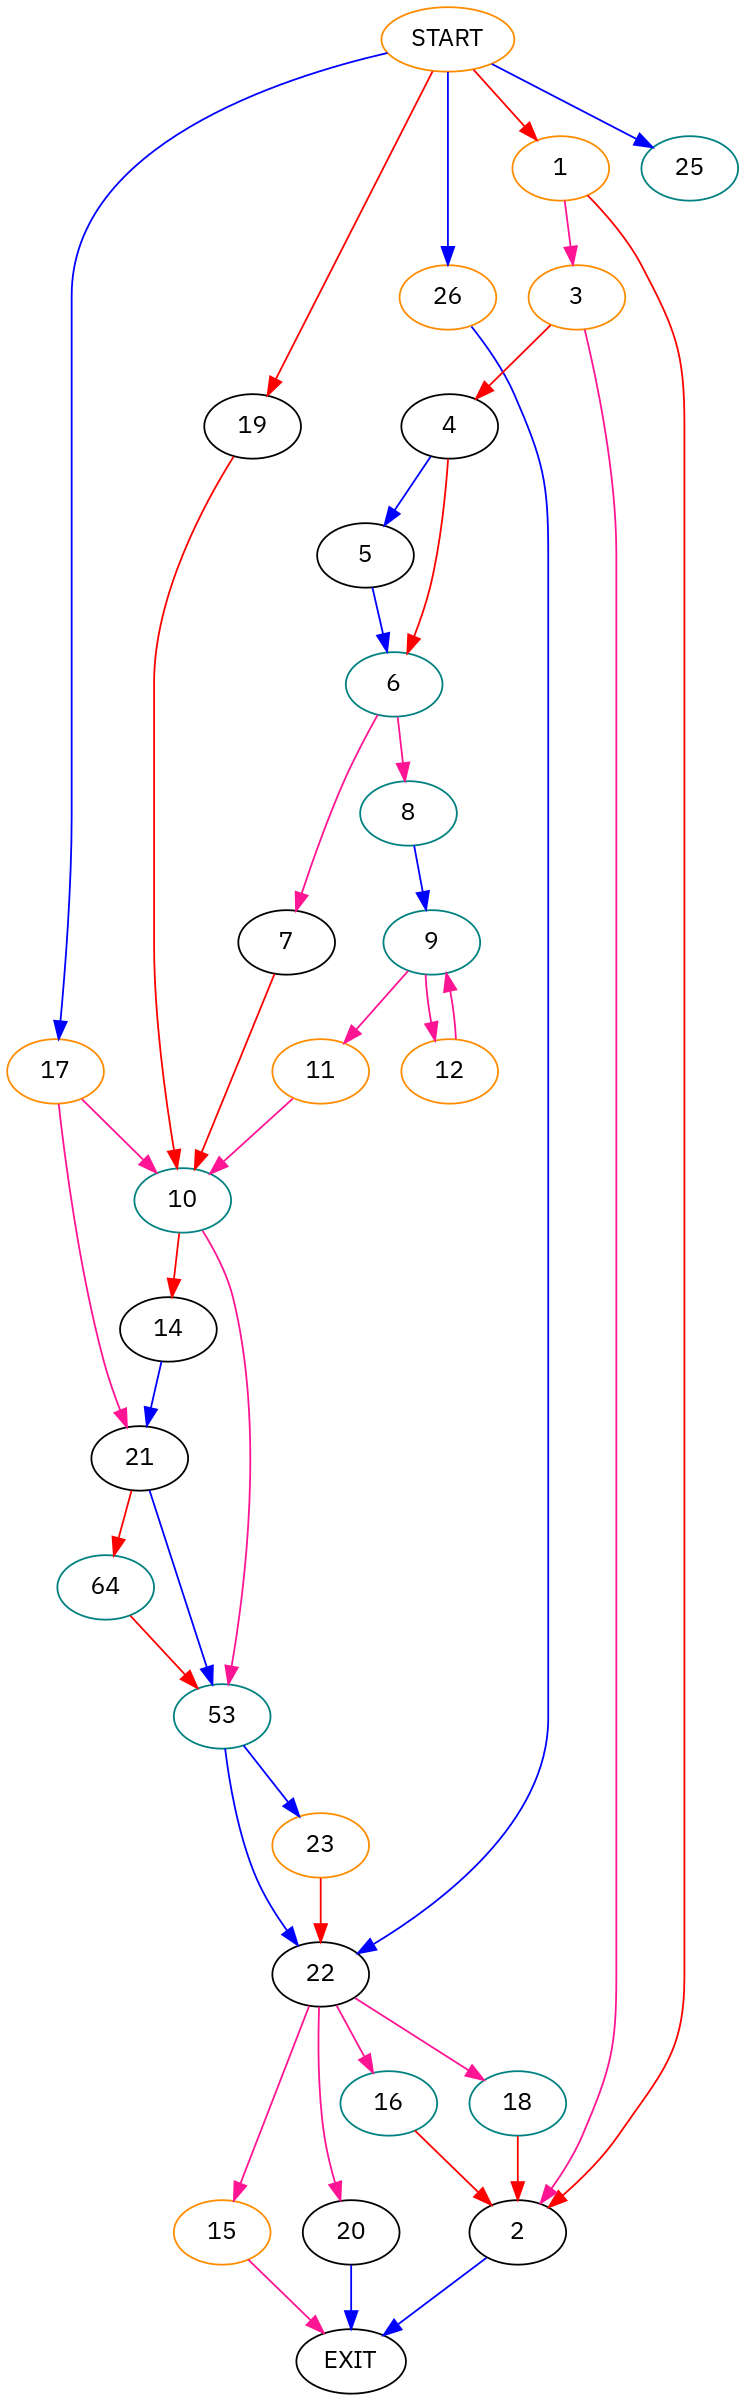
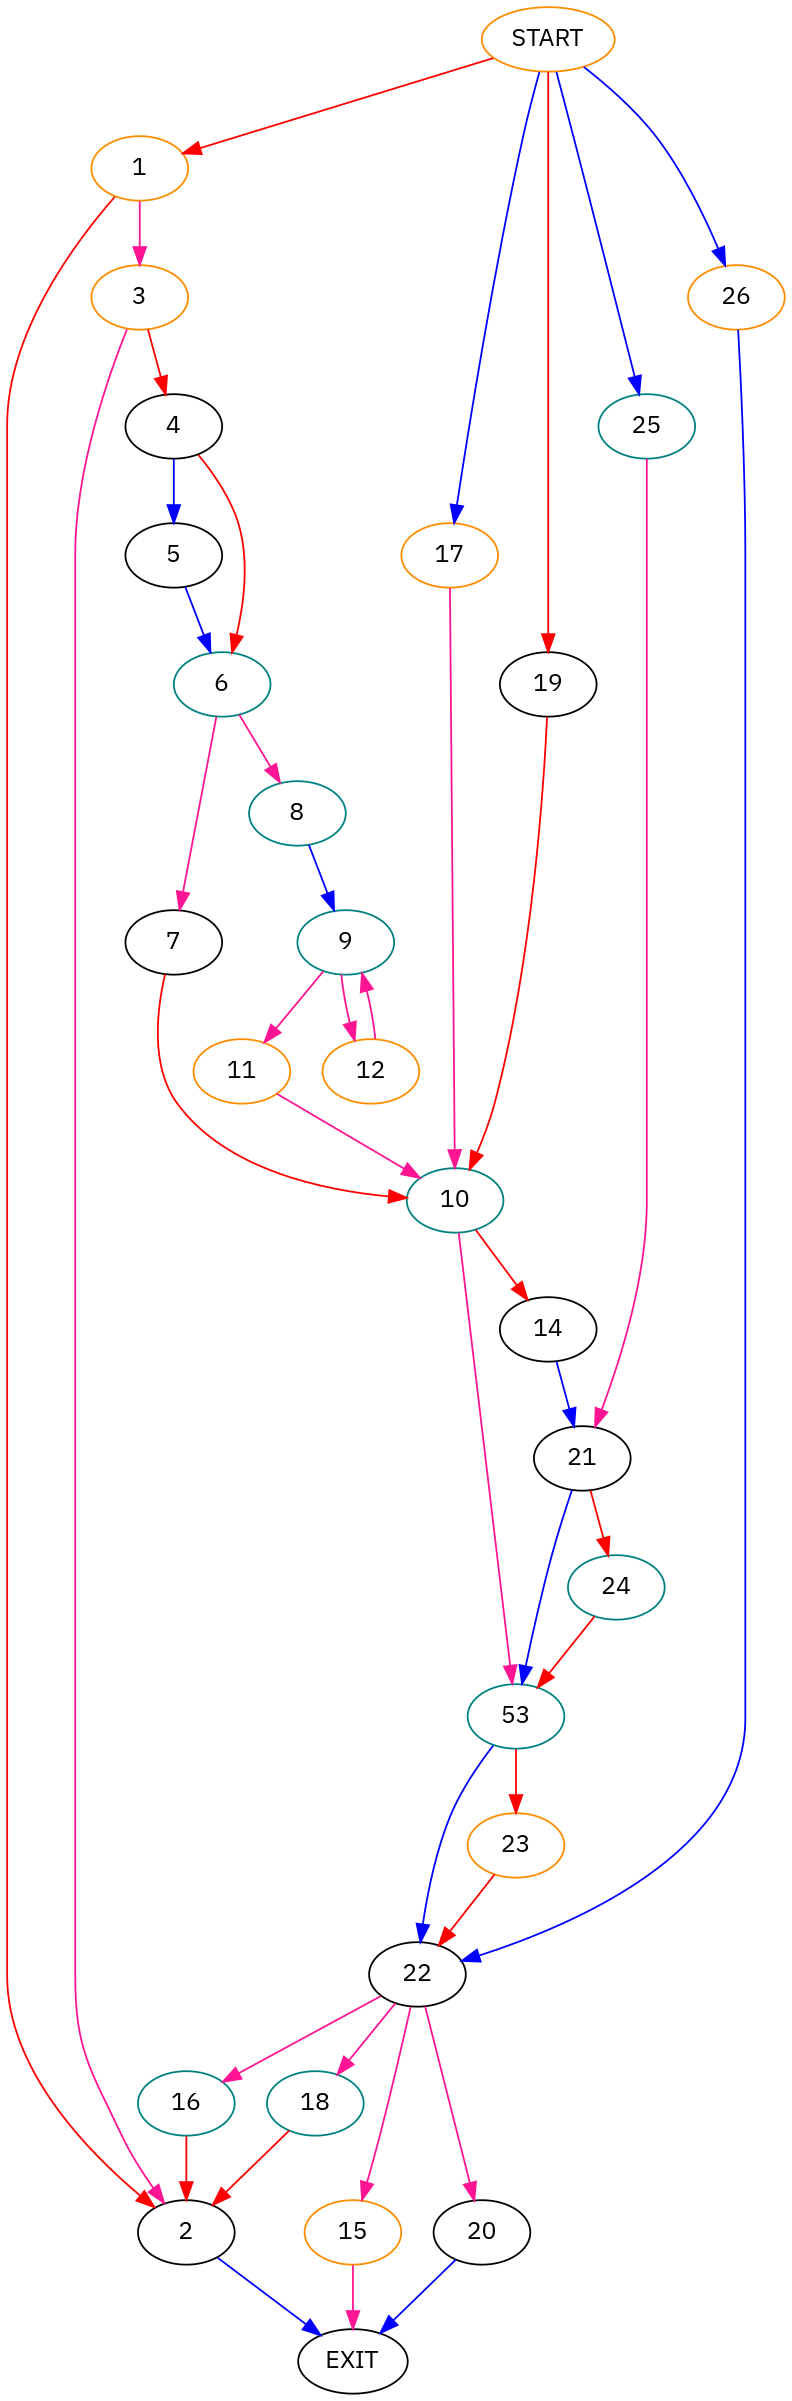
  digraph {
    fontname="IBM Plex Sans"
    node [color=black fontname="IBM Plex Sans"]
    edge [color=deeppink fontname="IBM Plex Sans"]
    n1 [color=darkorange label=START]
    1 [color=darkorange]
    17 [color=darkorange]
    19
    25 [color=teal]
    26 [color=darkorange]
    2
    3 [color=darkorange]
    10 [color=teal]
    21
    22
    n12 [label=EXIT]
    4
    5
    6 [color=teal]
    7
    8 [color=teal]
    9 [color=teal]
    n19 [color=teal label=53]
    14
    11 [color=darkorange]
    12 [color=darkorange]
    23 [color=darkorange]
    15 [color=darkorange]
    16 [color=teal]
    18 [color=teal]
    20
-   24 [color=teal label=64]
+   24 [color=teal]
    n1 -> 1 [color=red]
    n1 -> 17 [color=blue]
    n1 -> 19 [color=red]
    n1 -> 25 [color=blue]
    n1 -> 26 [color=blue]
    1 -> 2 [color=red]
    1 -> 3
    17 -> 10
    19 -> 10 [color=red]
-   17 -> 21
+   25 -> 21
    26 -> 22 [color=blue]
    2 -> n12 [color=blue]
    3 -> 2
    3 -> 4 [color=red]
    10 -> n19
    10 -> 14 [color=red]
    21 -> n19 [color=blue]
    21 -> 24 [color=red]
    22 -> 15
    22 -> 16
    22 -> 18
    22 -> 20
    4 -> 5 [color=blue]
    4 -> 6 [color=red]
    5 -> 6 [color=blue]
    6 -> 7
    6 -> 8
    7 -> 10 [color=red]
    8 -> 9 [color=blue]
    9 -> 11
    9 -> 12
    n19 -> 22 [color=blue]
-   n19 -> 23 [color=blue]
+   n19 -> 23 [color=red]
    14 -> 21 [color=blue]
    11 -> 10
    12 -> 9
    23 -> 22 [color=red]
    15 -> n12
    16 -> 2 [color=red]
    18 -> 2 [color=red]
    20 -> n12 [color=blue]
    24 -> n19 [color=red]
  }
